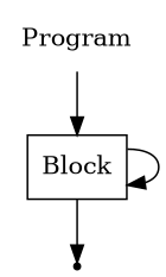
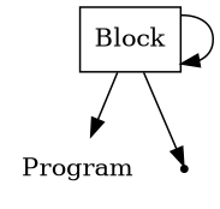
  digraph {
    n1 [label=Program shape=plaintext]
    n2 [label=Block shape=box]
    end [shape=point]
-   n1 -> n2
+   n2 -> n1
    n2 -> n2
    n2 -> end
  }
